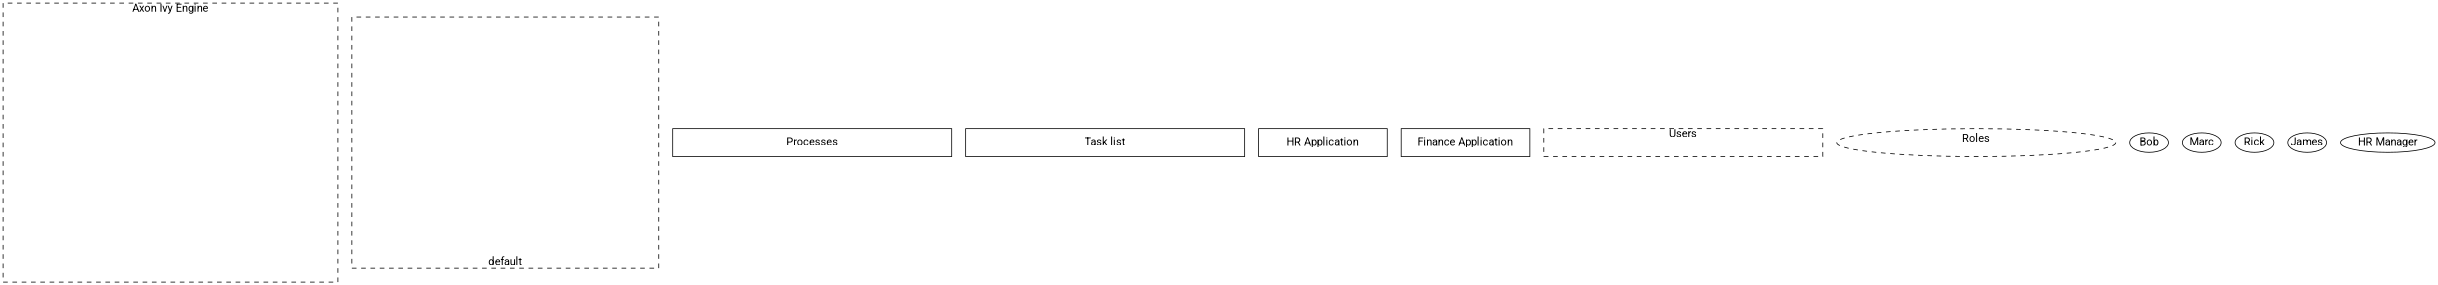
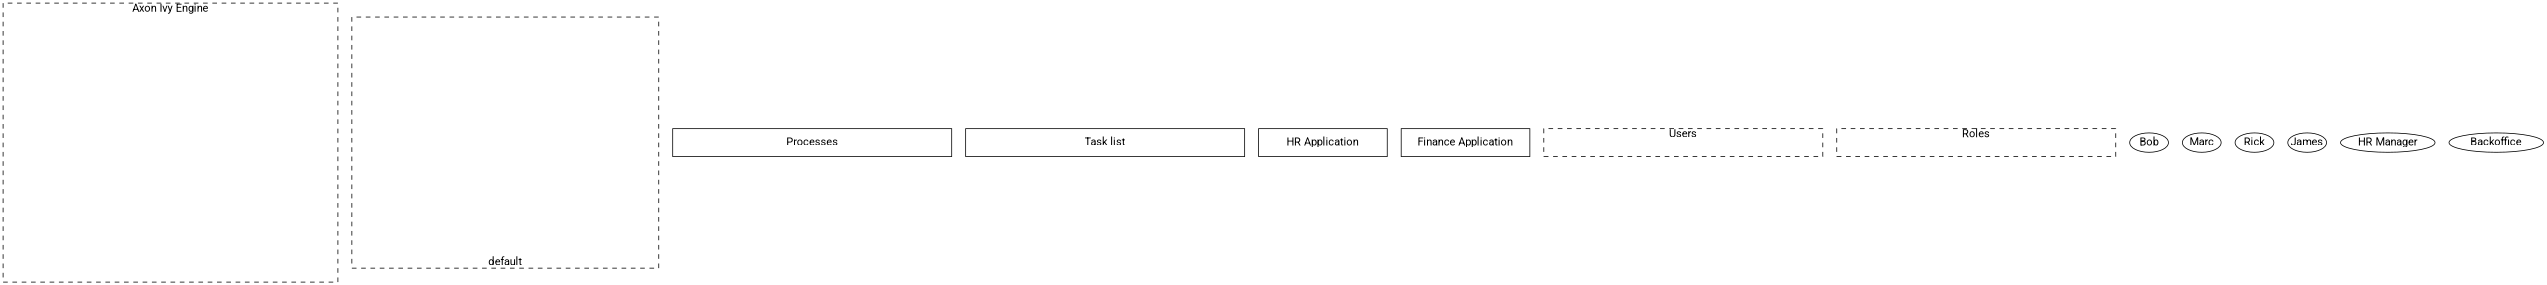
  digraph {
    node [fixedsize=true fontname="Roboto,Helvetica Neue,Arial,sans-serif" margin=0.1 shape=box]
    n1 [fontcolor=black height=5.0 label="Axon Ivy Engine" labelloc=t style=dashed width=6.0]
    n2 [fontcolor=black height=4.5 label=default labelloc=b style=dashed width=5.5]
    n3 [height=0.5 label=Processes width=5.0]
    n4 [height=0.5 label="Task list" width=5.0]
    n5 [height=0.5 label="HR Application" width=2.3]
    n6 [height=0.5 label="Finance Application" width=2.3]
    n7 [fontcolor=black height=0.5 label=Users labelloc=t style=dashed width=5.0]
-   n8 [fontcolor=black height=0.5 label=Roles labelloc=t shape=ellipse style=dashed width=5.0]
+   n8 [fontcolor=black height=0.5 label=Roles labelloc=t style=dashed width=5.0]
    n9 [height=0.35 label=Bob shape=ellipse width=0.7]
    n10 [height=0.35 label=Marc shape=ellipse width=0.7]
    n11 [height=0.35 label=Rick shape=ellipse width=0.7]
    n12 [height=0.35 label=James shape=ellipse width=0.7]
    n13 [height=0.35 label="HR Manager" shape=ellipse width=1.7]
+   n14 [height=0.35 label=Backoffice shape=ellipse width=1.7]
  }
